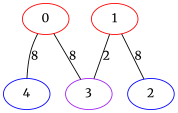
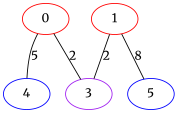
  graph {
    fontname=Merriweather
    node [color=red fontname=Merriweather weight=1]
    edge [fontname=Merriweather]
    3 [color=purple weight=4]
    0
    4 [color=blue weight=3]
    1
-   5 [color=blue weight=3 label=2]
-   0 -- 3 [label=8]
-   0 -- 4 [label=8]
+   5 [color=blue weight=3]
+   0 -- 3 [label=2]
+   0 -- 4 [label=5]
    1 -- 3 [label=2]
    1 -- 5 [label=8]
  }
